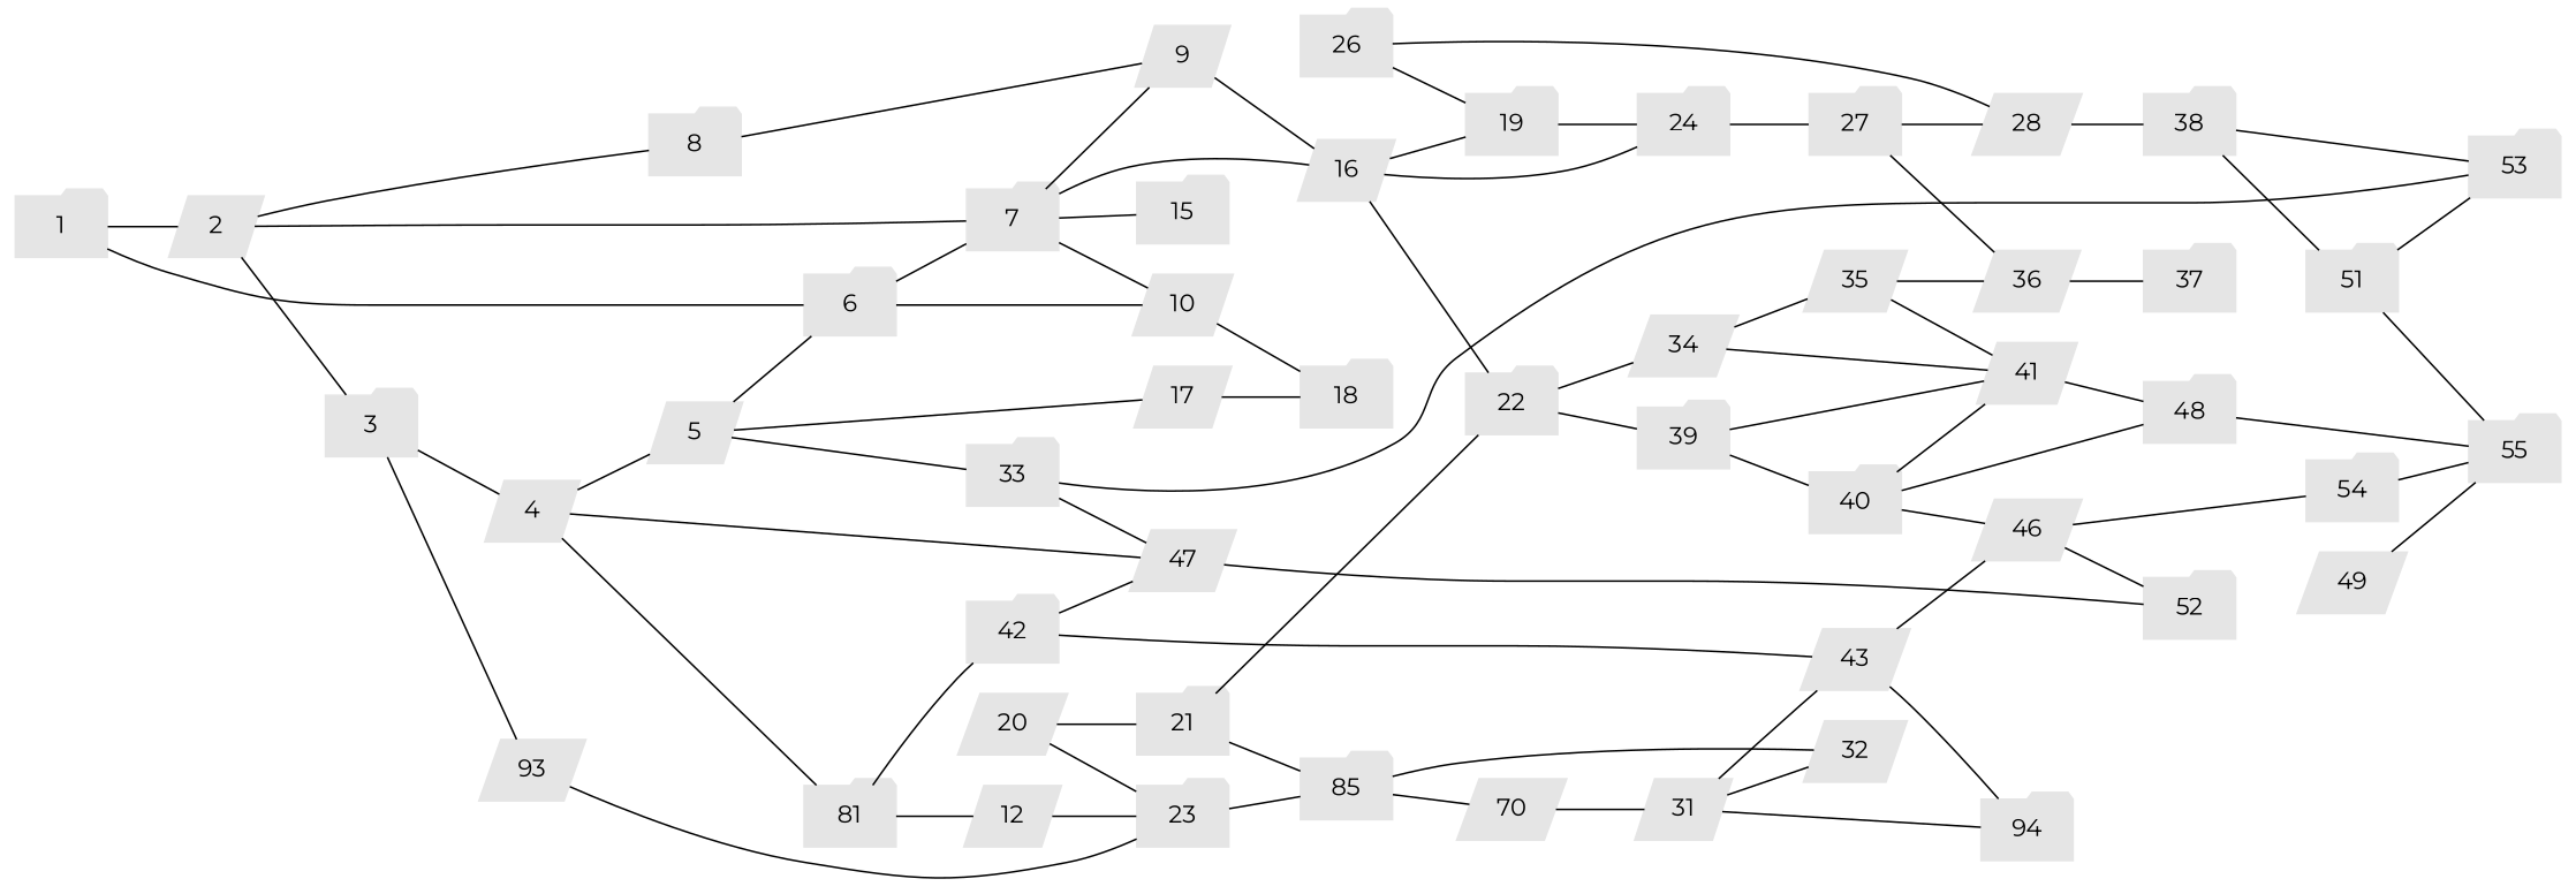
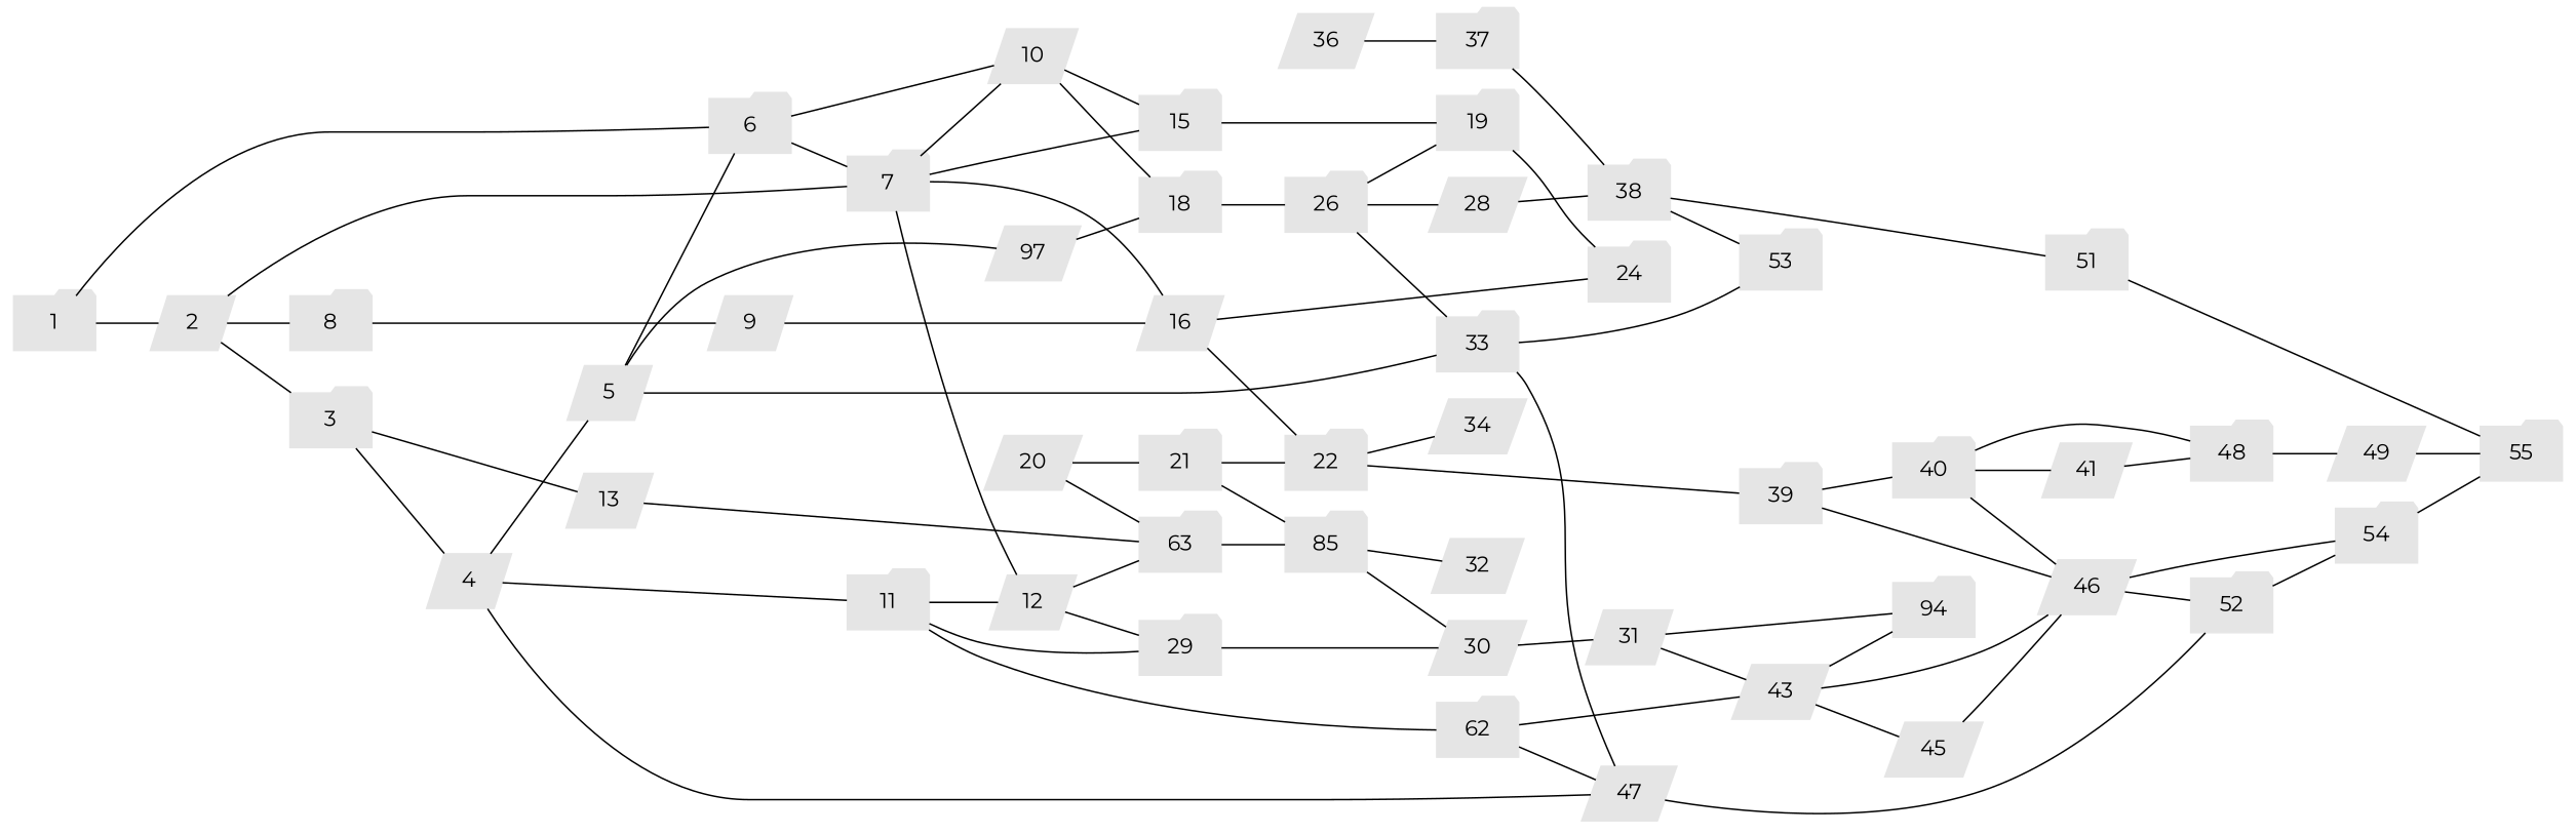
  graph {
    fontname=Montserrat
    rankdir=LR
    node [color=gray90 fontname=Montserrat shape=folder style=filled]
    edge [fontname=Montserrat weight=1.0]
    2 [shape=parallelogram]
    1
    6
    3
    7
    8
    10 [shape=parallelogram]
    4 [shape=parallelogram]
-   13 [shape=parallelogram label=93]
+   13 [shape=parallelogram]
    9 [shape=parallelogram]
    15
    16 [shape=parallelogram]
    5 [shape=parallelogram]
-   11 [label=81]
+   11
    47 [shape=parallelogram]
-   23
-   17 [shape=parallelogram]
+   23 [label=63]
+   17 [shape=parallelogram label=97]
    33
    12 [shape=parallelogram]
-   42
+   29
+   42 [label=62]
    52
    18
    53
    19
    22
    24
    26
-   30 [shape=parallelogram label=70]
+   30 [shape=parallelogram]
    43 [shape=parallelogram]
    n31 [label=85]
    20 [shape=parallelogram]
    21
    34 [shape=parallelogram]
    39
-   27
    28 [shape=parallelogram]
    32 [shape=parallelogram]
-   35 [shape=parallelogram]
    41 [shape=parallelogram]
    40
    46 [shape=parallelogram]
    36 [shape=parallelogram]
    31 [shape=parallelogram]
    38
    37
    51
    n48 [label=94]
+   45 [shape=parallelogram]
    48
    55
    54
    49 [shape=parallelogram]
    2 -- 3 [weight=2.0]
    2 -- 7
    2 -- 8
    1 -- 2 [weight=2.0]
    1 -- 6
    6 -- 7
    6 -- 10
    3 -- 4
    3 -- 13
    7 -- 10
-   7 -- 9
+   7 -- 12
    7 -- 15
    7 -- 16
    8 -- 9
+   10 -- 15
    10 -- 18
    4 -- 5
    4 -- 11
    4 -- 47
    13 -- 23
    9 -- 16
-   16 -- 19
+   15 -- 19
    16 -- 22 [weight=2.0]
    16 -- 24
    5 -- 6
    5 -- 17
    5 -- 33
    11 -- 12 [weight=3.0]
+   11 -- 29
    11 -- 42
    47 -- 52
    23 -- n31
    17 -- 18 [weight=2.0]
    33 -- 47
    33 -- 53
    12 -- 23
+   12 -- 29
+   29 -- 30
    42 -- 47
    42 -- 43
+   52 -- 54
+   18 -- 26 [weight=2.0]
    19 -- 24
    22 -- 34
    22 -- 39
-   24 -- 27
+   26 -- 33
    26 -- 19
    26 -- 28 [weight=2.0]
    30 -- 31
    43 -- 46
    43 -- n48
+   43 -- 45 [weight=2.0]
    n31 -- 30
    n31 -- 32
    20 -- 23
    20 -- 21 [weight=2.0]
    21 -- 22 [weight=2.0]
    21 -- n31 [weight=2.0]
-   34 -- 35
-   34 -- 41
    39 -- 40
-   39 -- 41
-   27 -- 28
-   27 -- 36
+   39 -- 46
    28 -- 38 [weight=2.0]
-   35 -- 41
-   35 -- 36
    41 -- 48
    40 -- 41 [weight=3.0]
    40 -- 46
    40 -- 48
    46 -- 52
    46 -- 54
    36 -- 37
    31 -- 43
-   31 -- 32 [weight=2.0]
    31 -- n48 [weight=2.0]
    38 -- 53 [weight=2.0]
    38 -- 51
-   51 -- 53
+   37 -- 38
    51 -- 55
-   48 -- 55
+   45 -- 46
+   48 -- 49
    54 -- 55
    49 -- 55
  }
